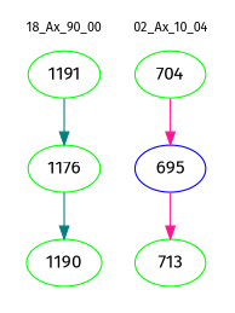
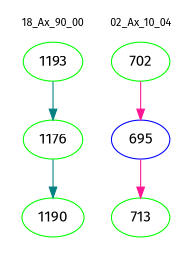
  digraph {
    fontname="Fira Sans"
    node [color=green fontname="Fira Sans"]
    edge [color=teal fontname="Fira Sans"]
-   n1 [label=1191]
+   n1 [label=1193]
    n2 [label=1176]
    n3 [label=1190]
-   n4 [label=704]
+   n4 [label=702]
    n5 [color=blue label=695]
    n6 [label=713]
    subgraph cluster_1 {
      color=white
      fontsize=10
      label="18_Ax_90_00"
      n1
      n2
      n3
    }
    subgraph cluster_2 {
      color=white
      fontsize=10
      label="02_Ax_10_04"
      n4
      n5
      n6
    }
    n1 -> n2
    n2 -> n3
    n4 -> n5 [color=deeppink]
    n5 -> n6 [color=deeppink]
  }
